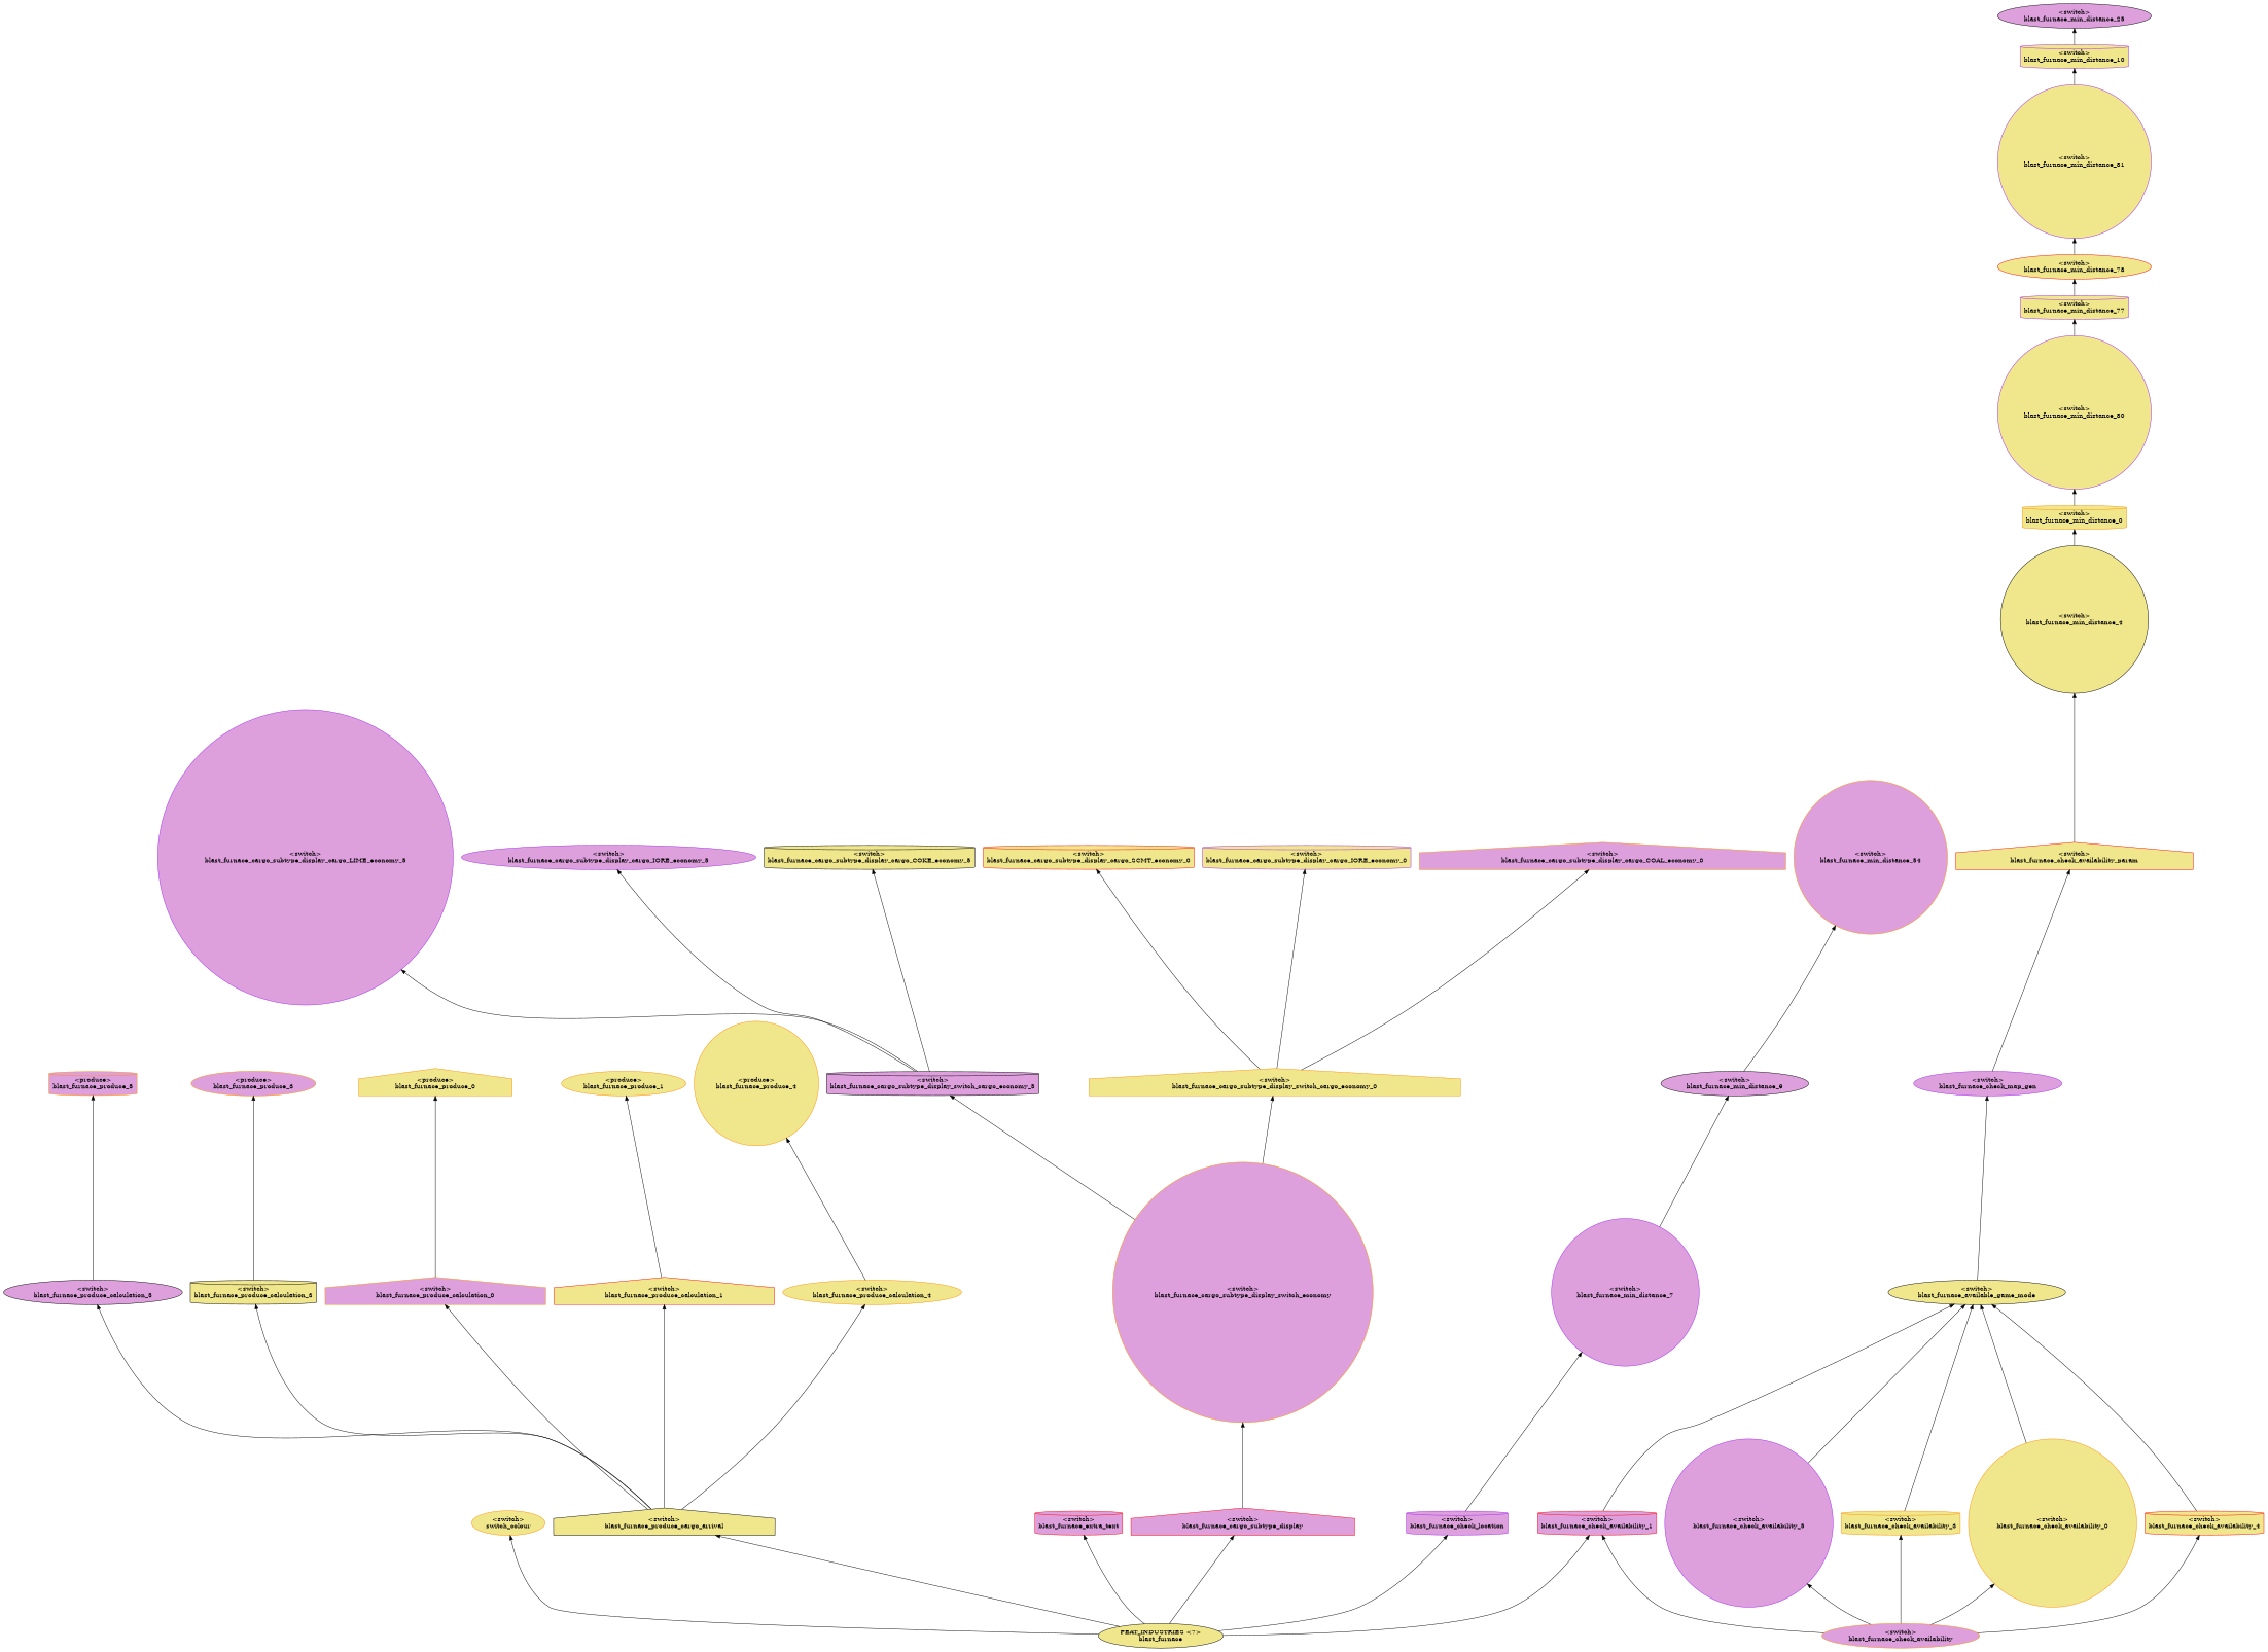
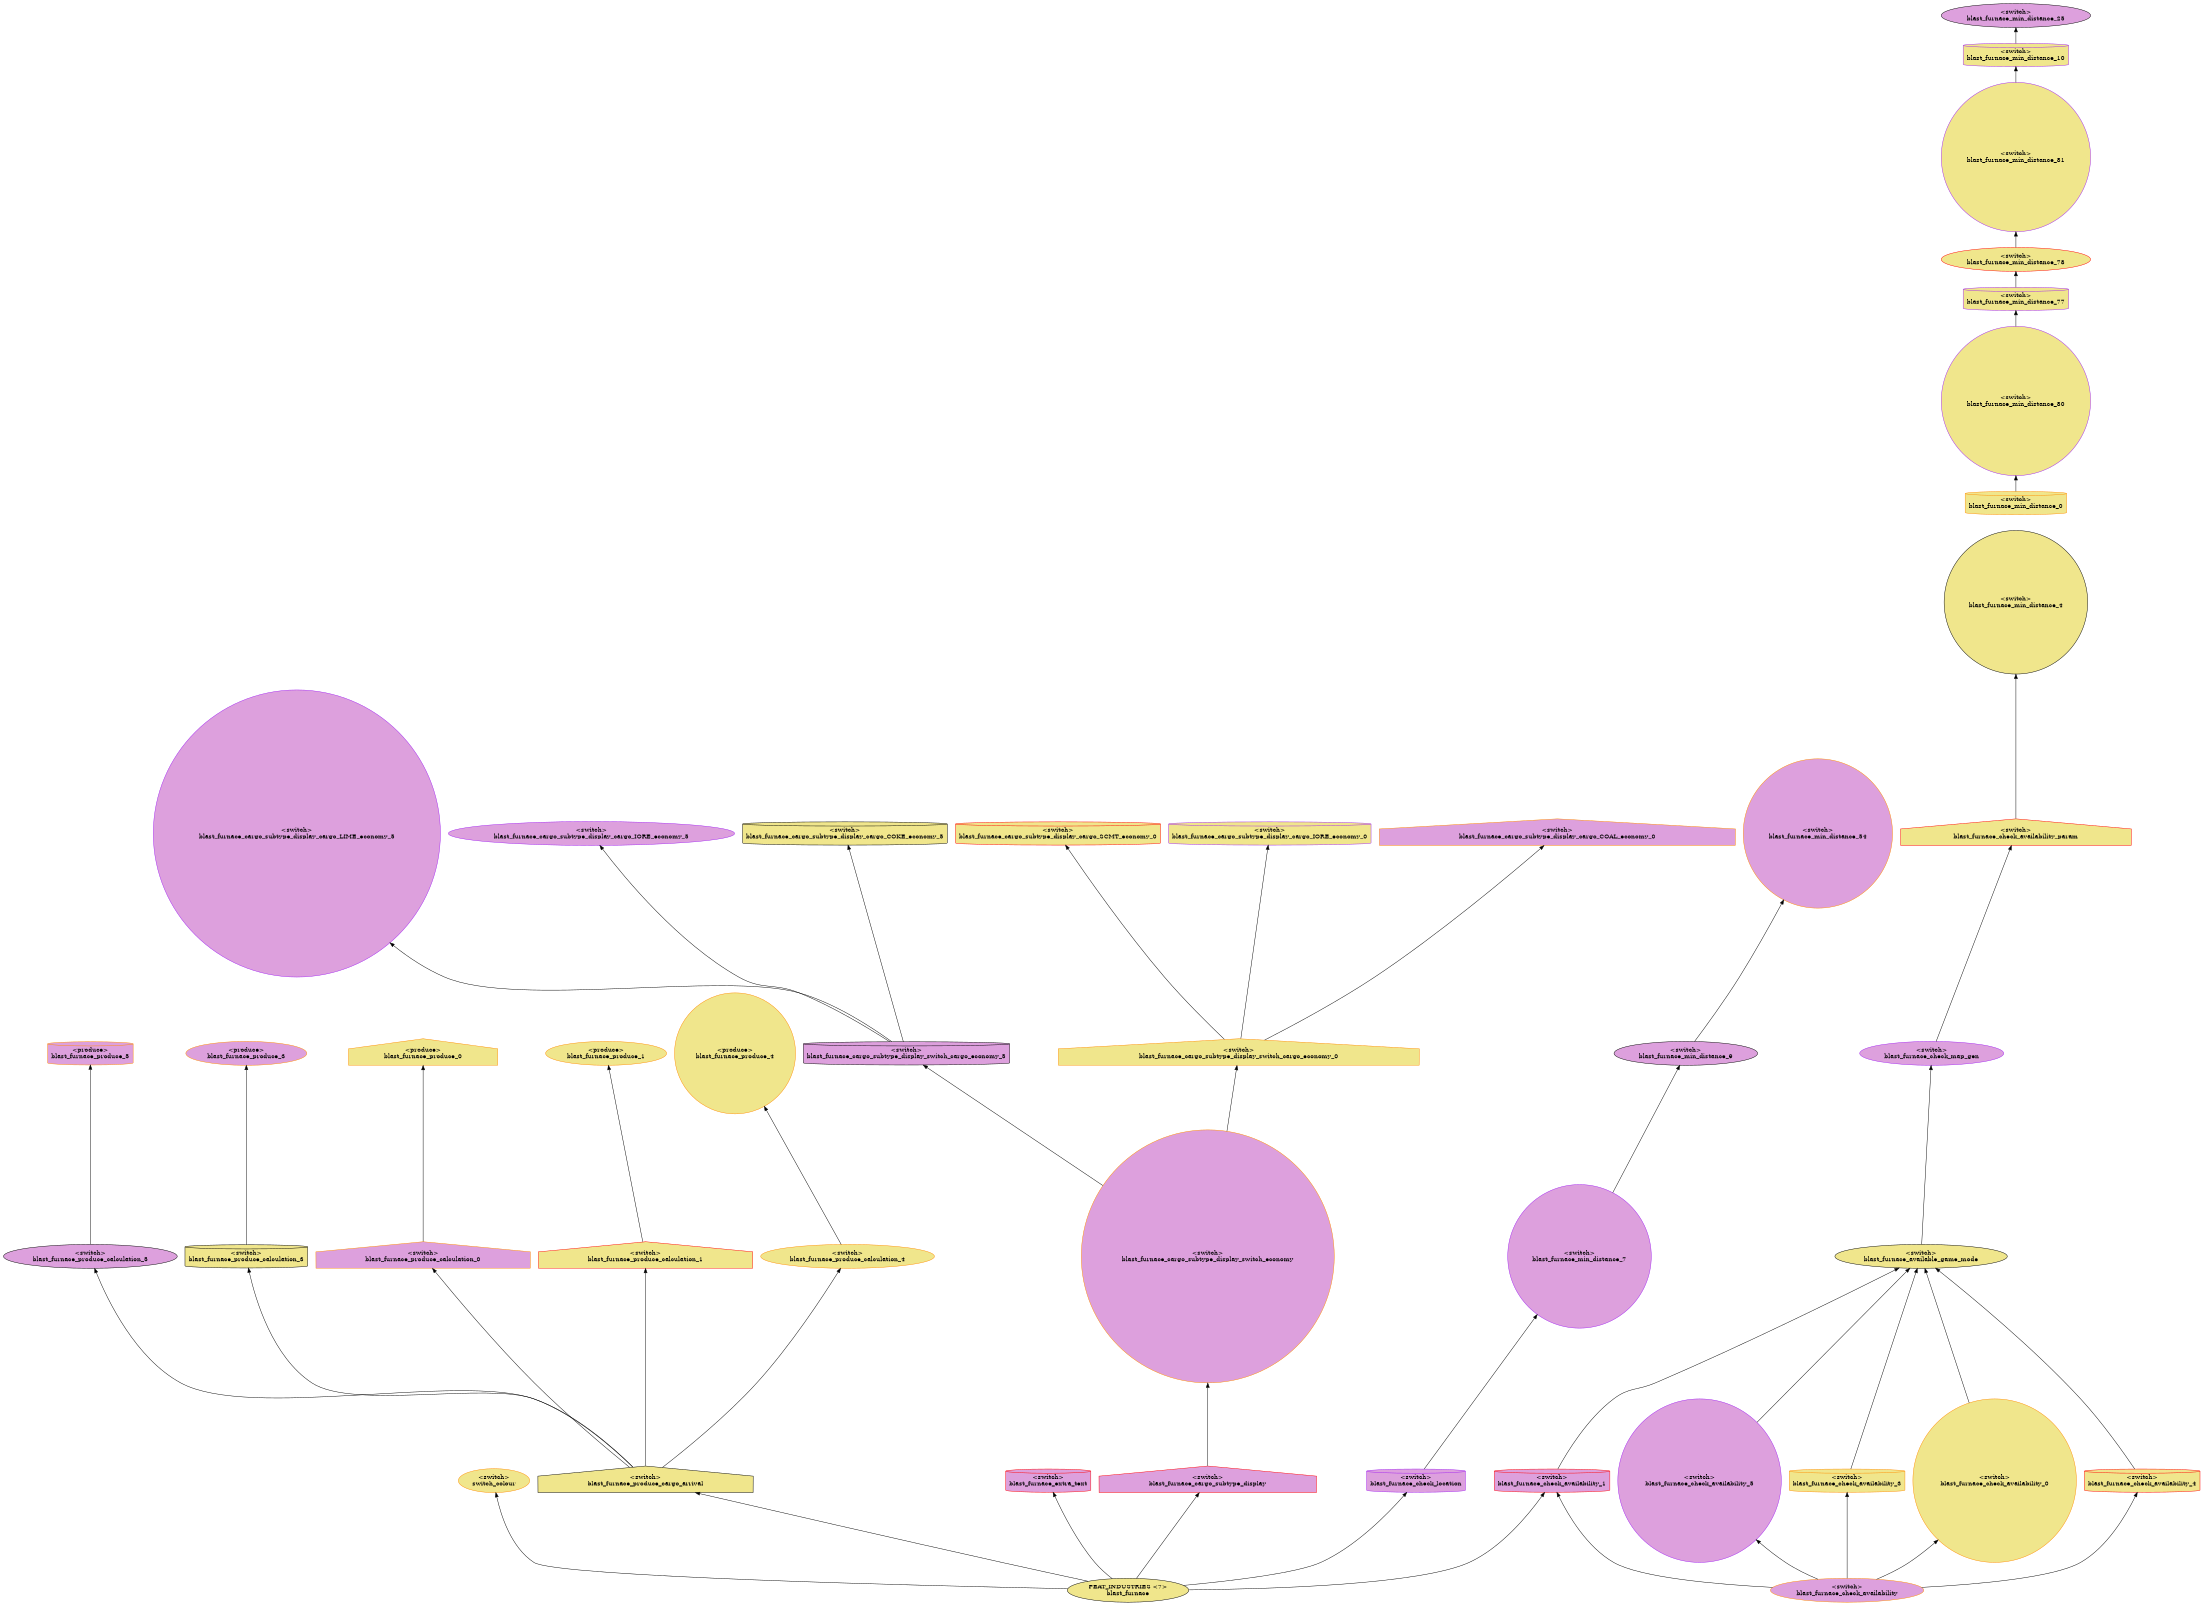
  digraph {
    fontname="DejaVu Serif"
    rankdir=BT
    node [color=darkorange fillcolor=khaki fontname="DejaVu Serif" shape=cylinder style=filled]
    edge [fontname="DejaVu Serif"]
    n1 [label="<switch>\nswitch_colour" shape=ellipse]
    n2 [label="<produce>\nblast_furnace_produce_0" shape=house]
    n3 [fillcolor=plum label="<switch>\nblast_furnace_produce_calculation_0" shape=house]
    n4 [label="<produce>\nblast_furnace_produce_1" shape=ellipse]
    n5 [color=red label="<switch>\nblast_furnace_produce_calculation_1" shape=house]
    n6 [label="<produce>\nblast_furnace_produce_4" shape=circle]
    n7 [label="<switch>\nblast_furnace_produce_calculation_4" shape=ellipse]
    n8 [fillcolor=plum label="<produce>\nblast_furnace_produce_5"]
    n9 [color=black fillcolor=plum label="<switch>\nblast_furnace_produce_calculation_5" shape=ellipse]
    n10 [fillcolor=plum label="<produce>\nblast_furnace_produce_3" shape=ellipse]
    n11 [color=black label="<switch>\nblast_furnace_produce_calculation_3"]
    n12 [color=black label="<switch>\nblast_furnace_produce_cargo_arrival" shape=house]
    n13 [color=red fillcolor=plum label="<switch>\nblast_furnace_extra_text"]
    n14 [color=purple label="<switch>\nblast_furnace_cargo_subtype_display_cargo_IORE_economy_0"]
    n15 [fillcolor=plum label="<switch>\nblast_furnace_cargo_subtype_display_cargo_COAL_economy_0" shape=house]
    n16 [color=red label="<switch>\nblast_furnace_cargo_subtype_display_cargo_SCMT_economy_0"]
    n17 [label="<switch>\nblast_furnace_cargo_subtype_display_switch_cargo_economy_0" shape=house]
    n18 [color=purple fillcolor=plum label="<switch>\nblast_furnace_cargo_subtype_display_cargo_IORE_economy_5" shape=ellipse]
    n19 [color=black label="<switch>\nblast_furnace_cargo_subtype_display_cargo_COKE_economy_5"]
    n20 [color=purple fillcolor=plum label="<switch>\nblast_furnace_cargo_subtype_display_cargo_LIME_economy_5" shape=circle]
    n21 [color=black fillcolor=plum label="<switch>\nblast_furnace_cargo_subtype_display_switch_cargo_economy_5"]
    n22 [fillcolor=plum label="<switch>\nblast_furnace_cargo_subtype_display_switch_economy" shape=circle]
    n23 [color=red fillcolor=plum label="<switch>\nblast_furnace_cargo_subtype_display" shape=house]
    n24 [color=red label="<switch>\nblast_furnace_check_availability_param" shape=house]
    n25 [color=black label="<switch>\nblast_furnace_min_distance_4" shape=circle]
    n26 [color=purple fillcolor=plum label="<switch>\nblast_furnace_check_map_gen" shape=ellipse]
    n27 [color=black label="<switch>\nblast_furnace_available_game_mode" shape=ellipse]
    n28 [label="<switch>\nblast_furnace_check_availability_0" shape=circle]
    n29 [color=red fillcolor=plum label="<switch>\nblast_furnace_check_availability_1"]
    n30 [color=red label="<switch>\nblast_furnace_check_availability_4"]
    n31 [color=purple fillcolor=plum label="<switch>\nblast_furnace_check_availability_5" shape=circle]
    n32 [label="<switch>\nblast_furnace_check_availability_3"]
    n33 [fillcolor=plum label="<switch>\nblast_furnace_check_availability" shape=ellipse]
    n34 [color=black fillcolor=plum label="<switch>\nblast_furnace_min_distance_25" shape=ellipse]
    n35 [color=purple label="<switch>\nblast_furnace_min_distance_10"]
    n36 [color=purple label="<switch>\nblast_furnace_min_distance_81" shape=circle]
    n37 [color=red label="<switch>\nblast_furnace_min_distance_78" shape=ellipse]
    n38 [color=purple label="<switch>\nblast_furnace_min_distance_77"]
    n39 [color=purple label="<switch>\nblast_furnace_min_distance_80" shape=circle]
    n40 [label="<switch>\nblast_furnace_min_distance_0"]
    n41 [fillcolor=plum label="<switch>\nblast_furnace_min_distance_54" shape=circle]
    n42 [color=black fillcolor=plum label="<switch>\nblast_furnace_min_distance_9" shape=ellipse]
    n43 [color=purple fillcolor=plum label="<switch>\nblast_furnace_min_distance_7" shape=circle]
    n44 [color=purple fillcolor=plum label="<switch>\nblast_furnace_check_location"]
    n45 [color=black label="FEAT_INDUSTRIES <7>\nblast_furnace" shape=ellipse]
    n3 -> n2
    n5 -> n4
    n7 -> n6
    n9 -> n8
    n11 -> n10
    n12 -> n3
    n12 -> n5
    n12 -> n7
    n12 -> n9
    n12 -> n11
    n17 -> n14
    n17 -> n15
    n17 -> n16
    n21 -> n18
    n21 -> n19
    n21 -> n20
    n22 -> n17
    n22 -> n21
    n23 -> n22
    n24 -> n25
-   n25 -> n40
    n26 -> n24
    n27 -> n26
    n28 -> n27
    n29 -> n27
    n30 -> n27
    n31 -> n27
    n32 -> n27
    n33 -> n28
    n33 -> n29
    n33 -> n30
    n33 -> n31
    n33 -> n32
    n35 -> n34
    n36 -> n35
    n37 -> n36
    n38 -> n37
    n39 -> n38
    n40 -> n39
    n42 -> n41
    n43 -> n42
    n44 -> n43
    n45 -> n1
    n45 -> n12
    n45 -> n13
    n45 -> n23
    n45 -> n29
    n45 -> n44
  }
